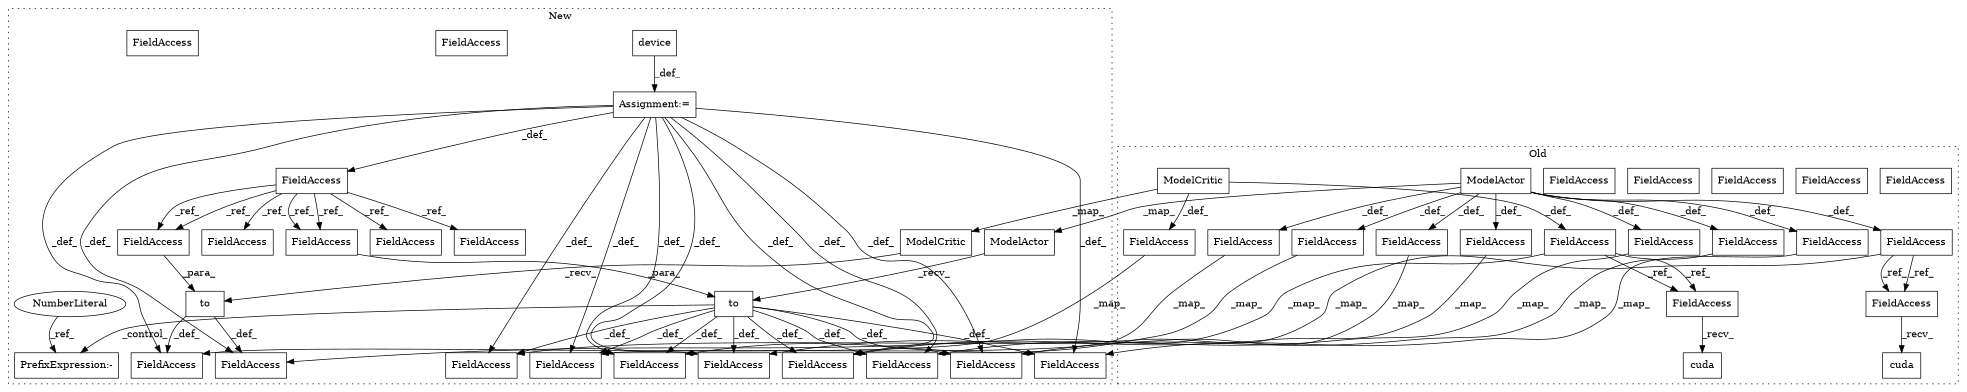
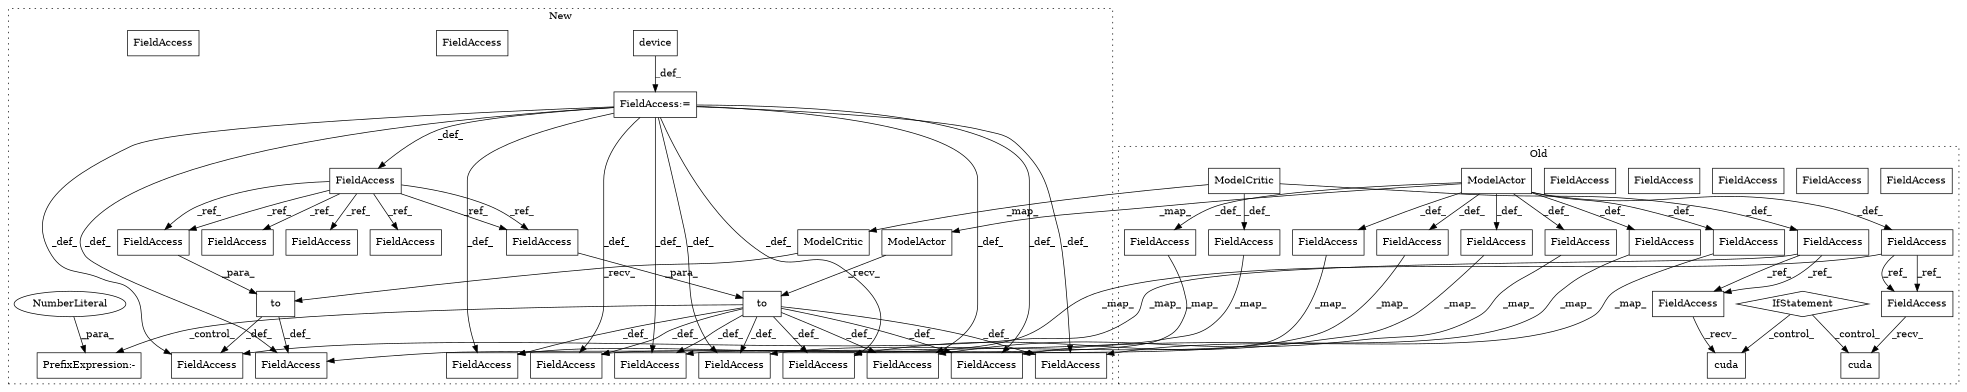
  digraph {
    node [a=22 l=6 s=2525 shape=box]
+   n1 [a=25 l="4,2" label=IfStatement s="2500,2513" shape=diamond]
    n2 [a=32 label=cuda s=2533]
    n3 [l=7 label=FieldAccess]
    n4 [l=7 label=FieldAccess s=2333]
    n5 [l=4 label=FieldAccess s=3783]
    n6 [l=4 label=FieldAccess s=4842]
    n7 [l=4 label=FieldAccess s=2701]
    n8 [a=32 label=cuda s=2557]
    n9 [l=7 label=FieldAccess s=2549]
    n10 [l=7 label=FieldAccess s=2431]
    n11 [a=32 l="11,1" label=ModelActor s="2347,2422"]
    n12 [a=32 l="12,1" label=ModelCritic s="2445,2491"]
    n13 [l=10 label=FieldAccess s=5239]
    n14 [l=7 label=FieldAccess s=2884]
    n15 [l=13 label=FieldAccess s=5317]
    n16 [l=4 label=FieldAccess s=4313]
    n17 [l=10 label=FieldAccess s=2719]
    n18 [l=14 label=FieldAccess s=5363]
    n19 [l=5 label=FieldAccess s=4410]
    n20 [l=13 label=FieldAccess s=3318]
    n21 [l=7 label=FieldAccess]
    n22 [l=7 label=FieldAccess s=2549]
    n23 [a=32 l="7,1" label=device s="2083,2116"]
-   n24 [a=7 l=1 label="Assignment:=" s=2076]
+   n24 [a=7 l=1 label="FieldAccess:=" s=2076]
    n25 [a=32 l="3,1" label=to s="2487,2496"]
    n26 [label=FieldAccess s=2490]
    n27 [label=FieldAccess s=2070]
    n28 [label=FieldAccess s=3786]
    n29 [l=7 label=FieldAccess s=2396]
    n30 [label=FieldAccess s=4842]
    n31 [label=FieldAccess s=2570]
    n32 [label=FieldAccess s=2707]
    n33 [a=32 l="3,1" label=to s="2567,2576"]
    n34 [l=7 label=FieldAccess s=2505]
    n35 [a=38 l=1 label="PrefixExpression:-" s=5020]
    n36 [a=34 l=1 label=NumberLiteral s=5021 shape=ellipse]
    n37 [a=32 l="11,1" label=ModelActor s="2410,2485"]
    n38 [a=32 l="12,1" label=ModelCritic s="2519,2565"]
    n39 [l=10 label=FieldAccess s=5248]
    n40 [l=7 label=FieldAccess s=2887]
    n41 [l=13 label=FieldAccess s=5326]
    n42 [l=4 label=FieldAccess s=4313]
    n43 [l=10 label=FieldAccess s=2722]
    n44 [l=14 label=FieldAccess s=5372]
    n45 [l=5 label=FieldAccess s=4410]
    n46 [l=13 label=FieldAccess s=3321]
    n47 [label=FieldAccess s=2490]
    n48 [label=FieldAccess s=2570]
    subgraph cluster_1 {
      label=Old
      style=dotted
+     n1
      n2
      n3
      n4
      n5
      n6
      n7
      n8
      n9
      n10
      n11
      n12
      n13
      n14
      n15
      n16
      n17
      n18
      n19
      n20
      n21
      n22
    }
    subgraph cluster_2 {
      label=New
      style=dotted
      n23
      n24
      n25
      n26
      n27
      n28
      n29
      n30
      n31
      n32
      n33
      n34
      n35
      n36
      n37
      n38
      n39
      n40
      n41
      n42
      n43
      n44
      n45
      n46
      n47
      n48
    }
+   n1 -> n2 [label=_control_]
+   n1 -> n8 [label=_control_]
    n4 -> n21 [label=_ref_]
    n4 -> n21 [label=_ref_]
    n4 -> n29 [label=_map_]
    n10 -> n22 [label=_ref_]
    n10 -> n22 [label=_ref_]
    n10 -> n34 [label=_map_]
    n11 -> n4 [label=_def_]
    n11 -> n13 [label=_def_]
    n11 -> n15 [label=_def_]
    n11 -> n16 [label=_def_]
    n11 -> n17 [label=_def_]
    n11 -> n18 [label=_def_]
    n11 -> n19 [label=_def_]
    n11 -> n20 [label=_def_]
    n11 -> n37 [label=_map_]
    n12 -> n10 [label=_def_]
    n12 -> n14 [label=_def_]
    n12 -> n38 [label=_map_]
    n13 -> n39 [label=_map_]
    n14 -> n40 [label=_map_]
    n15 -> n41 [label=_map_]
    n16 -> n42 [label=_map_]
    n17 -> n43 [label=_map_]
    n18 -> n44 [label=_map_]
    n19 -> n45 [label=_map_]
    n20 -> n46 [label=_map_]
    n21 -> n2 [label=_recv_]
    n22 -> n8 [label=_recv_]
    n23 -> n24 [label=_def_]
    n24 -> n27 [label=_def_]
    n24 -> n29 [label=_def_]
    n24 -> n34 [label=_def_]
    n24 -> n39 [label=_def_]
    n24 -> n40 [label=_def_]
    n24 -> n41 [label=_def_]
    n24 -> n42 [label=_def_]
    n24 -> n43 [label=_def_]
    n24 -> n44 [label=_def_]
    n24 -> n45 [label=_def_]
    n24 -> n46 [label=_def_]
    n25 -> n29 [label=_def_]
    n25 -> n35 [label=_control_]
    n25 -> n39 [label=_def_]
    n25 -> n41 [label=_def_]
    n25 -> n42 [label=_def_]
    n25 -> n43 [label=_def_]
    n25 -> n44 [label=_def_]
    n25 -> n45 [label=_def_]
    n25 -> n46 [label=_def_]
    n27 -> n28 [label=_ref_]
    n27 -> n30 [label=_ref_]
    n27 -> n32 [label=_ref_]
    n27 -> n47 [label=_ref_]
    n27 -> n47 [label=_ref_]
    n27 -> n48 [label=_ref_]
    n27 -> n48 [label=_ref_]
    n33 -> n34 [label=_def_]
    n33 -> n40 [label=_def_]
-   n36 -> n35 [label=_ref_]
+   n36 -> n35 [label=_para_]
    n37 -> n25 [label=_recv_]
    n38 -> n33 [label=_recv_]
    n47 -> n25 [label=_para_]
    n48 -> n33 [label=_para_]
  }
